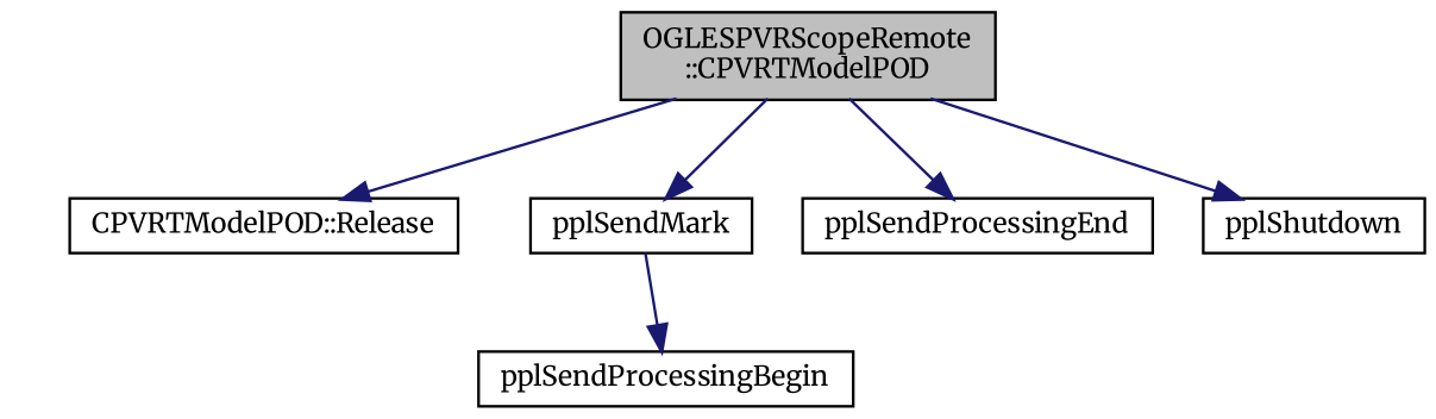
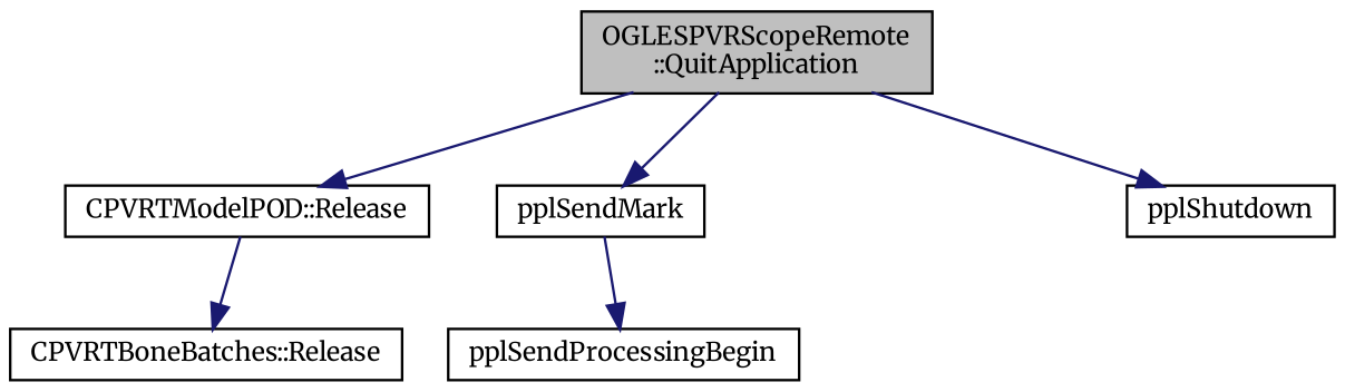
  digraph {
    fontname=Merriweather
    rankdir=TB
    node [color=black fillcolor=white fontname=Merriweather fontsize=10 shape=record style=filled]
    edge [color=midnightblue fontname=Merriweather fontsize=10 labelfontname=Helvetica labelfontsize=10 style=solid]
-   n1 [fillcolor=grey75 fontcolor=black height=0.2 label="OGLESPVRScopeRemote\l::CPVRTModelPOD" width=0.4]
+   n1 [fillcolor=grey75 fontcolor=black height=0.2 label="OGLESPVRScopeRemote\l::QuitApplication" width=0.4]
    n2 [height=0.2 label="CPVRTModelPOD::Release" width=0.4]
    n3 [height=0.2 label=pplSendMark width=0.4]
-   n4 [height=0.2 label=pplSendProcessingEnd width=0.4]
    n5 [height=0.2 label=pplShutdown width=0.4]
    n6 [height=0.2 label=pplSendProcessingBegin width=0.4]
+   n7 [height=0.2 label="CPVRTBoneBatches::Release" width=0.4]
    n1 -> n2
    n1 -> n3
-   n1 -> n4
    n1 -> n5
+   n2 -> n7
    n3 -> n6
  }
